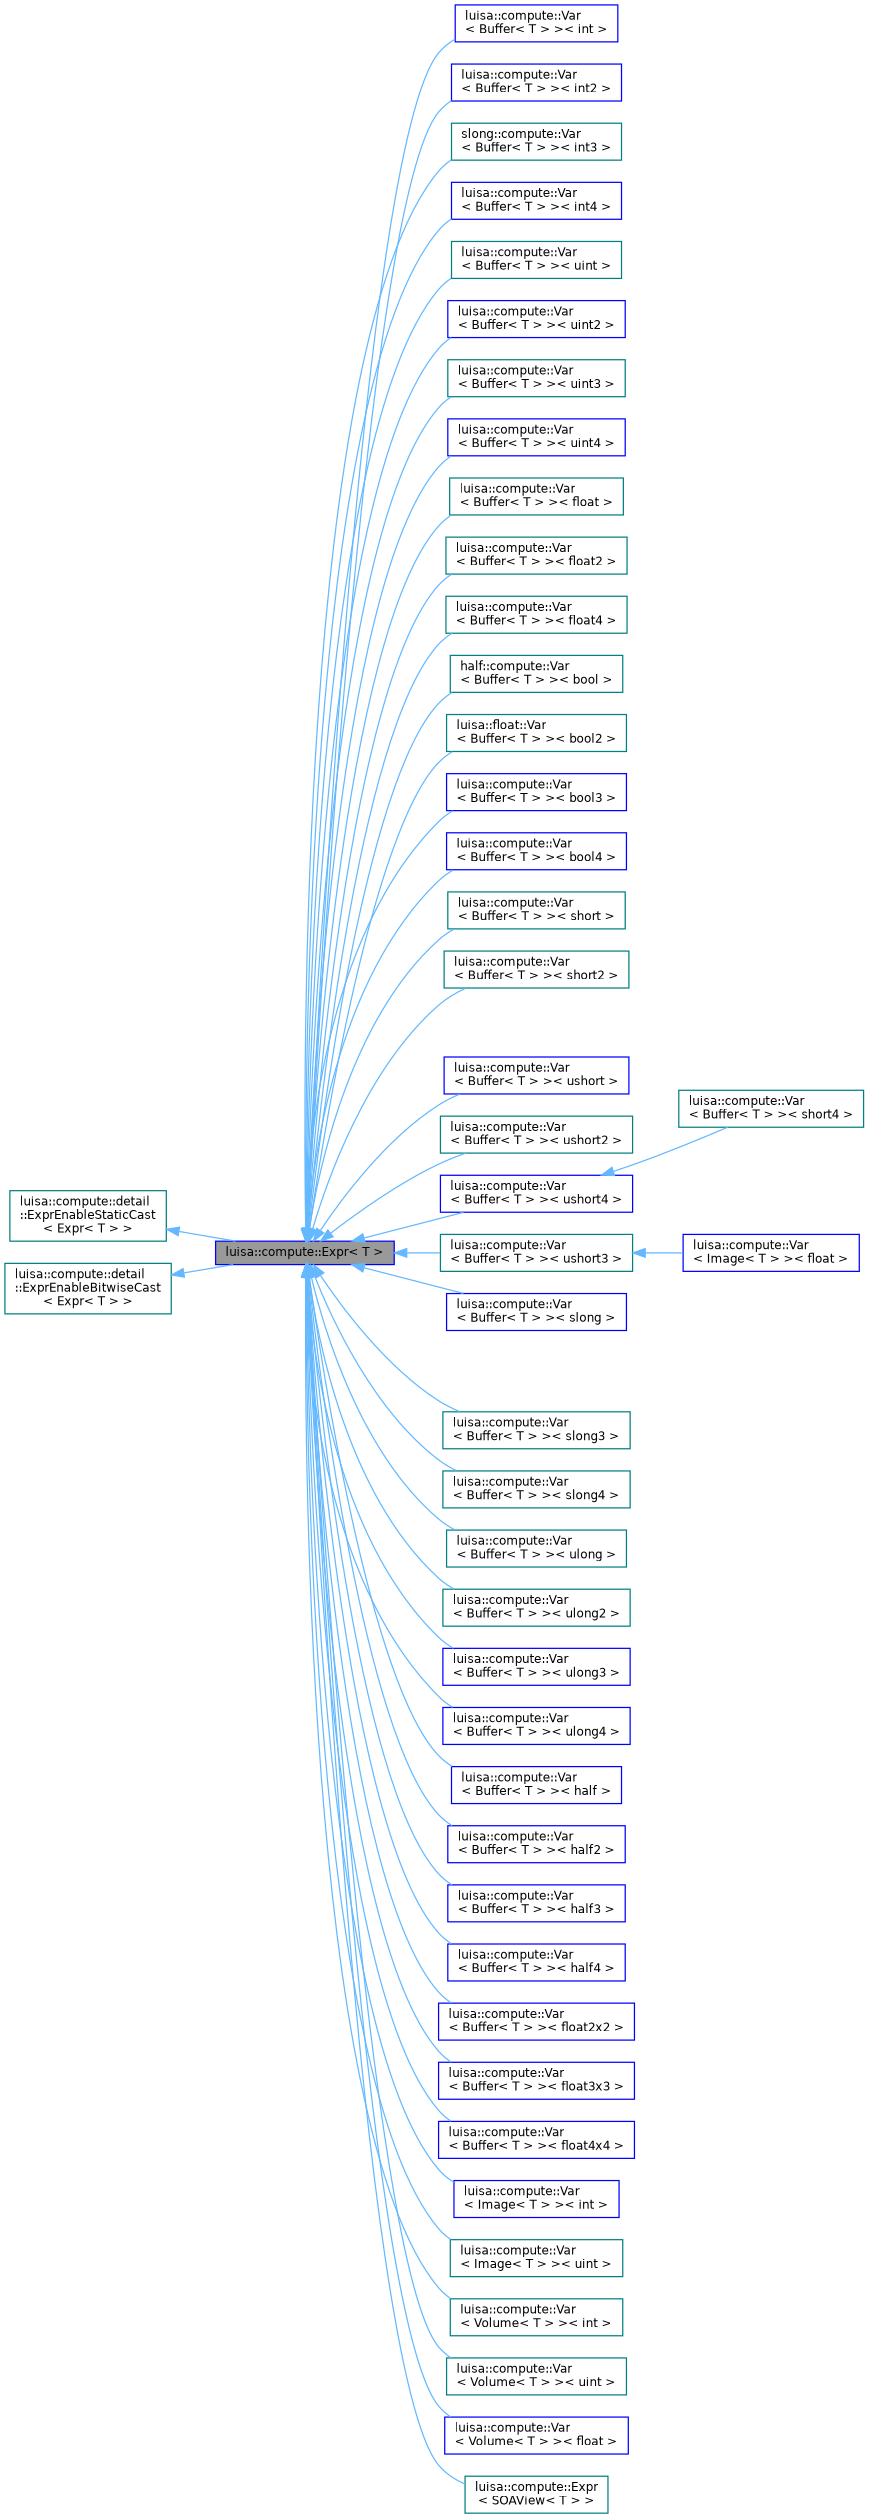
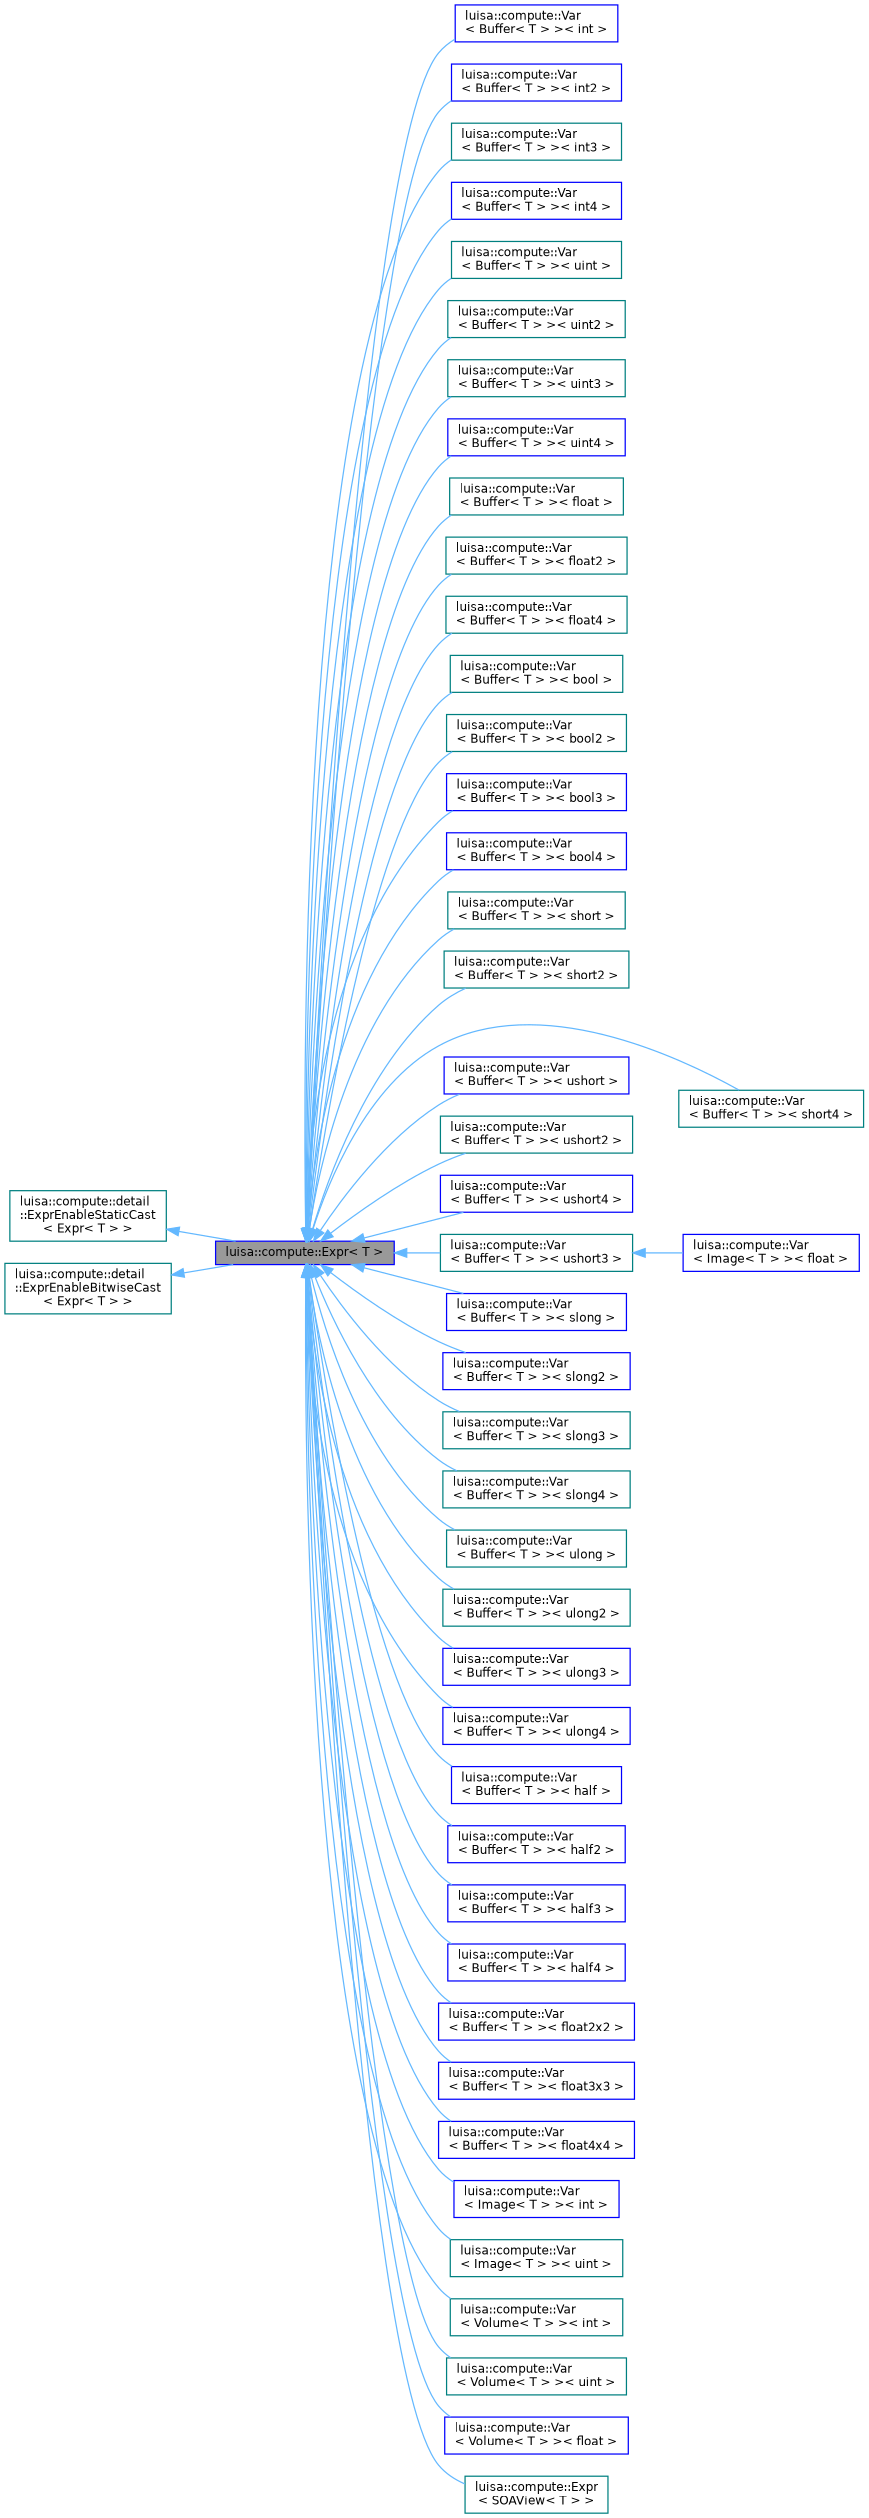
  digraph {
    rankdir=LR
    node [color=teal fillcolor=white fontname=Helvetica fontsize=10 shape=box style=filled]
    edge [color=steelblue1 dir=back fontname=Helvetica fontsize=10 labelfontname=Helvetica labelfontsize=10 style=solid]
    n1 [color=blue fillcolor=grey60 fontcolor=black height=0.2 label="luisa::compute::Expr\< T \>" width=0.4]
    n2 [color=blue height=0.2 label="luisa::compute::Var\l\< Buffer\< T \> \>\< int \>" width=0.4]
    n3 [color=blue height=0.2 label="luisa::compute::Var\l\< Buffer\< T \> \>\< int2 \>" width=0.4]
-   n4 [height=0.2 label="slong::compute::Var\l\< Buffer\< T \> \>\< int3 \>" width=0.4]
+   n4 [height=0.2 label="luisa::compute::Var\l\< Buffer\< T \> \>\< int3 \>" width=0.4]
    n5 [color=blue height=0.2 label="luisa::compute::Var\l\< Buffer\< T \> \>\< int4 \>" width=0.4]
    n6 [height=0.2 label="luisa::compute::Var\l\< Buffer\< T \> \>\< uint \>" width=0.4]
-   n7 [color=blue height=0.2 label="luisa::compute::Var\l\< Buffer\< T \> \>\< uint2 \>" width=0.4]
+   n7 [height=0.2 label="luisa::compute::Var\l\< Buffer\< T \> \>\< uint2 \>" width=0.4]
    n8 [height=0.2 label="luisa::compute::Var\l\< Buffer\< T \> \>\< uint3 \>" width=0.4]
    n9 [color=blue height=0.2 label="luisa::compute::Var\l\< Buffer\< T \> \>\< uint4 \>" width=0.4]
    n10 [height=0.2 label="luisa::compute::Var\l\< Buffer\< T \> \>\< float \>" width=0.4]
    n11 [height=0.2 label="luisa::compute::Var\l\< Buffer\< T \> \>\< float2 \>" width=0.4]
    n12 [height=0.2 label="luisa::compute::Var\l\< Buffer\< T \> \>\< float4 \>" width=0.4]
-   n13 [height=0.2 label="half::compute::Var\l\< Buffer\< T \> \>\< bool \>" width=0.4]
-   n14 [height=0.2 label="luisa::float::Var\l\< Buffer\< T \> \>\< bool2 \>" width=0.4]
+   n13 [height=0.2 label="luisa::compute::Var\l\< Buffer\< T \> \>\< bool \>" width=0.4]
+   n14 [height=0.2 label="luisa::compute::Var\l\< Buffer\< T \> \>\< bool2 \>" width=0.4]
    n15 [color=blue height=0.2 label="luisa::compute::Var\l\< Buffer\< T \> \>\< bool3 \>" width=0.4]
    n16 [color=blue height=0.2 label="luisa::compute::Var\l\< Buffer\< T \> \>\< bool4 \>" width=0.4]
    n17 [height=0.2 label="luisa::compute::Var\l\< Buffer\< T \> \>\< short \>" width=0.4]
    n18 [height=0.2 label="luisa::compute::Var\l\< Buffer\< T \> \>\< short2 \>" width=0.4]
    n19 [height=0.2 label="luisa::compute::Var\l\< Buffer\< T \> \>\< short4 \>" width=0.4]
    n20 [color=blue height=0.2 label="luisa::compute::Var\l\< Buffer\< T \> \>\< ushort \>" width=0.4]
    n21 [height=0.2 label="luisa::compute::Var\l\< Buffer\< T \> \>\< ushort2 \>" width=0.4]
    n22 [height=0.2 label="luisa::compute::Var\l\< Buffer\< T \> \>\< ushort3 \>" width=0.4]
    n23 [color=blue height=0.2 label="luisa::compute::Var\l\< Buffer\< T \> \>\< ushort4 \>" width=0.4]
    n24 [color=blue height=0.2 label="luisa::compute::Var\l\< Buffer\< T \> \>\< slong \>" width=0.4]
+   n25 [color=blue height=0.2 label="luisa::compute::Var\l\< Buffer\< T \> \>\< slong2 \>" width=0.4]
    n26 [height=0.2 label="luisa::compute::Var\l\< Buffer\< T \> \>\< slong3 \>" width=0.4]
    n27 [height=0.2 label="luisa::compute::Var\l\< Buffer\< T \> \>\< slong4 \>" width=0.4]
    n28 [height=0.2 label="luisa::compute::Var\l\< Buffer\< T \> \>\< ulong \>" width=0.4]
    n29 [height=0.2 label="luisa::compute::Var\l\< Buffer\< T \> \>\< ulong2 \>" width=0.4]
    n30 [color=blue height=0.2 label="luisa::compute::Var\l\< Buffer\< T \> \>\< ulong3 \>" width=0.4]
    n31 [color=blue height=0.2 label="luisa::compute::Var\l\< Buffer\< T \> \>\< ulong4 \>" width=0.4]
    n32 [color=blue height=0.2 label="luisa::compute::Var\l\< Buffer\< T \> \>\< half \>" width=0.4]
    n33 [color=blue height=0.2 label="luisa::compute::Var\l\< Buffer\< T \> \>\< half2 \>" width=0.4]
    n34 [color=blue height=0.2 label="luisa::compute::Var\l\< Buffer\< T \> \>\< half3 \>" width=0.4]
    n35 [color=blue height=0.2 label="luisa::compute::Var\l\< Buffer\< T \> \>\< half4 \>" width=0.4]
    n36 [color=blue height=0.2 label="luisa::compute::Var\l\< Buffer\< T \> \>\< float2x2 \>" width=0.4]
    n37 [color=blue height=0.2 label="luisa::compute::Var\l\< Buffer\< T \> \>\< float3x3 \>" width=0.4]
    n38 [color=blue height=0.2 label="luisa::compute::Var\l\< Buffer\< T \> \>\< float4x4 \>" width=0.4]
    n39 [color=blue height=0.2 label="luisa::compute::Var\l\< Image\< T \> \>\< int \>" width=0.4]
    n40 [height=0.2 label="luisa::compute::Var\l\< Image\< T \> \>\< uint \>" width=0.4]
    n41 [height=0.2 label="luisa::compute::Var\l\< Volume\< T \> \>\< int \>" width=0.4]
    n42 [height=0.2 label="luisa::compute::Var\l\< Volume\< T \> \>\< uint \>" width=0.4]
    n43 [color=blue height=0.2 label="luisa::compute::Var\l\< Volume\< T \> \>\< float \>" width=0.4]
    n44 [height=0.2 label="luisa::compute::Expr\l\< SOAView\< T \> \>" width=0.4]
    n45 [color=blue height=0.2 label="luisa::compute::Var\l\< Image\< T \> \>\< float \>" width=0.4]
    n46 [height=0.2 label="luisa::compute::detail\l::ExprEnableStaticCast\l\< Expr\< T \> \>" width=0.4]
    n47 [height=0.2 label="luisa::compute::detail\l::ExprEnableBitwiseCast\l\< Expr\< T \> \>" width=0.4]
    n1 -> n2
    n1 -> n3
    n1 -> n4
    n1 -> n5
    n1 -> n6
    n1 -> n7
    n1 -> n8
    n1 -> n9
    n1 -> n10
    n1 -> n11
    n1 -> n12
    n1 -> n13
    n1 -> n14
    n1 -> n15
    n1 -> n16
    n1 -> n17
    n1 -> n18
-   n23 -> n19
+   n1 -> n19
    n1 -> n20
    n1 -> n21
    n1 -> n22
    n1 -> n23
    n1 -> n24
+   n1 -> n25
    n1 -> n26
    n1 -> n27
    n1 -> n28
    n1 -> n29
    n1 -> n30
    n1 -> n31
    n1 -> n32
    n1 -> n33
    n1 -> n34
    n1 -> n35
    n1 -> n36
    n1 -> n37
    n1 -> n38
    n1 -> n39
    n1 -> n40
    n1 -> n41
    n1 -> n42
    n1 -> n43
    n1 -> n44
    n22 -> n45
    n46 -> n1
    n47 -> n1
  }
